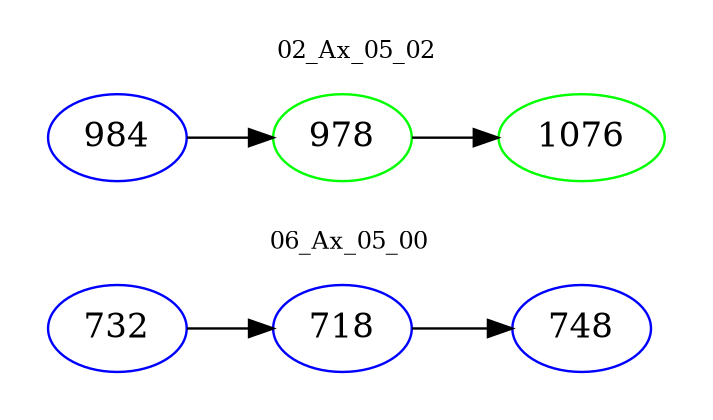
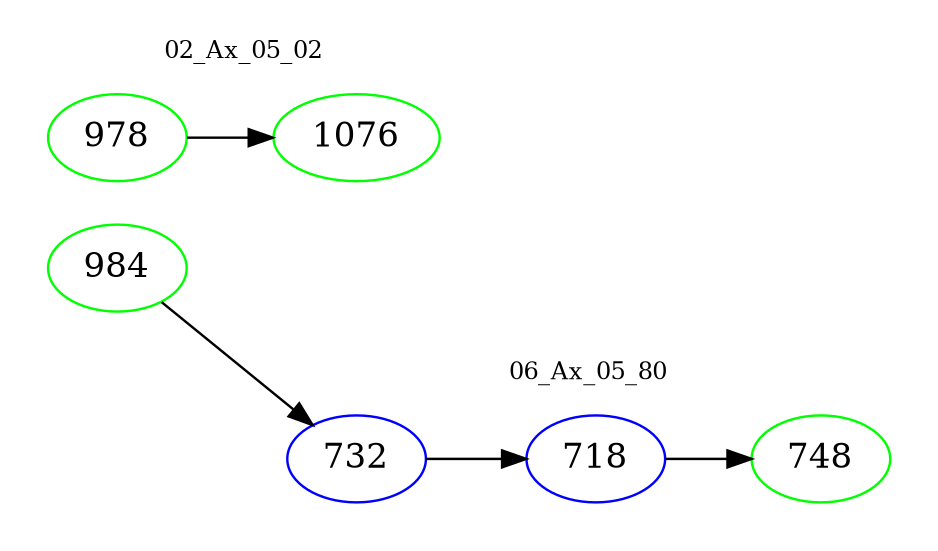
  digraph {
    rankdir=LR
    node [color=blue]
    edge [color=black]
    n1 [label=732]
    n2 [label=718]
-   n3 [label=748]
-   n4 [label=984]
+   n3 [color=green label=748]
+   n4 [color=green label=984]
    n5 [color=green label=978]
    n6 [color=green label=1076]
    subgraph cluster_1 {
      color=white
      fontsize=10
-     label="06_Ax_05_00"
+     label="06_Ax_05_80"
      n1
      n2
      n3
    }
    subgraph cluster_2 {
      color=white
      fontsize=10
      label="02_Ax_05_02"
      n4
      n5
      n6
    }
    n1 -> n2
    n2 -> n3
-   n4 -> n5
+   n4 -> n1
    n5 -> n6
  }
